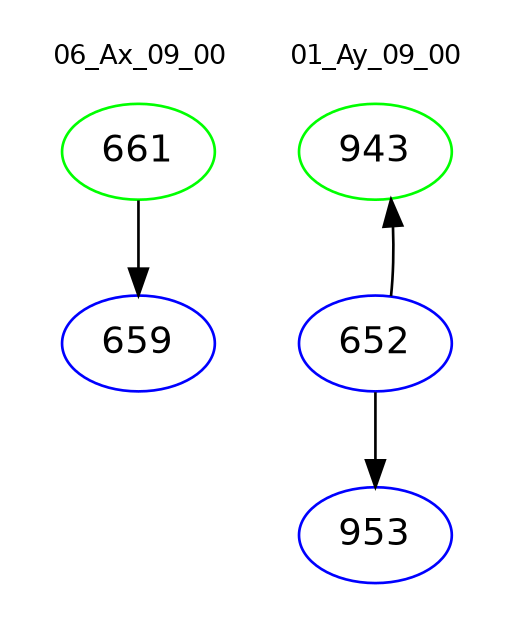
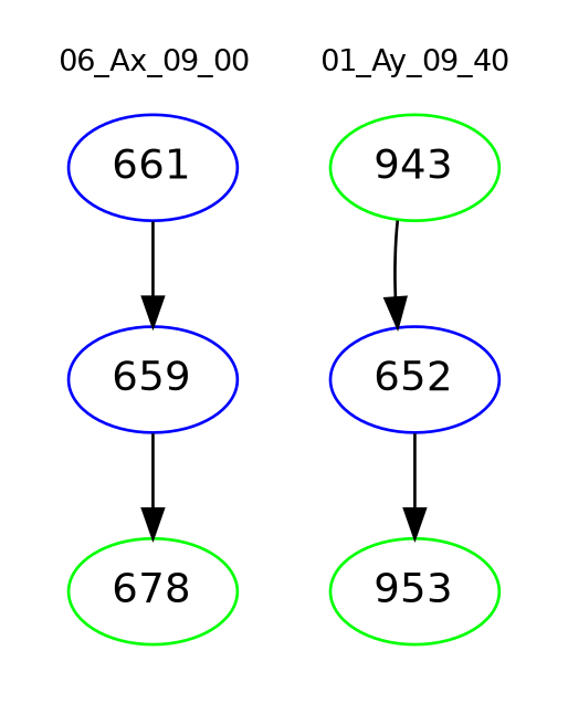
  digraph {
    fontname="DejaVu Sans"
    node [color=green fontname="DejaVu Sans"]
    edge [color=black fontname="DejaVu Sans"]
-   n1 [label=661]
+   n1 [color=blue label=661]
    n2 [color=blue label=659]
+   n3 [label=678]
    n4 [label=943]
    n5 [color=blue label=652]
-   n6 [color=blue label=953]
+   n6 [label=953]
    subgraph cluster_1 {
      color=white
      fontsize=10
      label="06_Ax_09_00"
      n1
      n2
+     n3
    }
    subgraph cluster_2 {
      color=white
      fontsize=10
-     label="01_Ay_09_00"
+     label="01_Ay_09_40"
      n4
      n5
      n6
    }
    n1 -> n2
-   n5 -> n4
+   n2 -> n3
+   n4 -> n5
    n5 -> n6
  }
